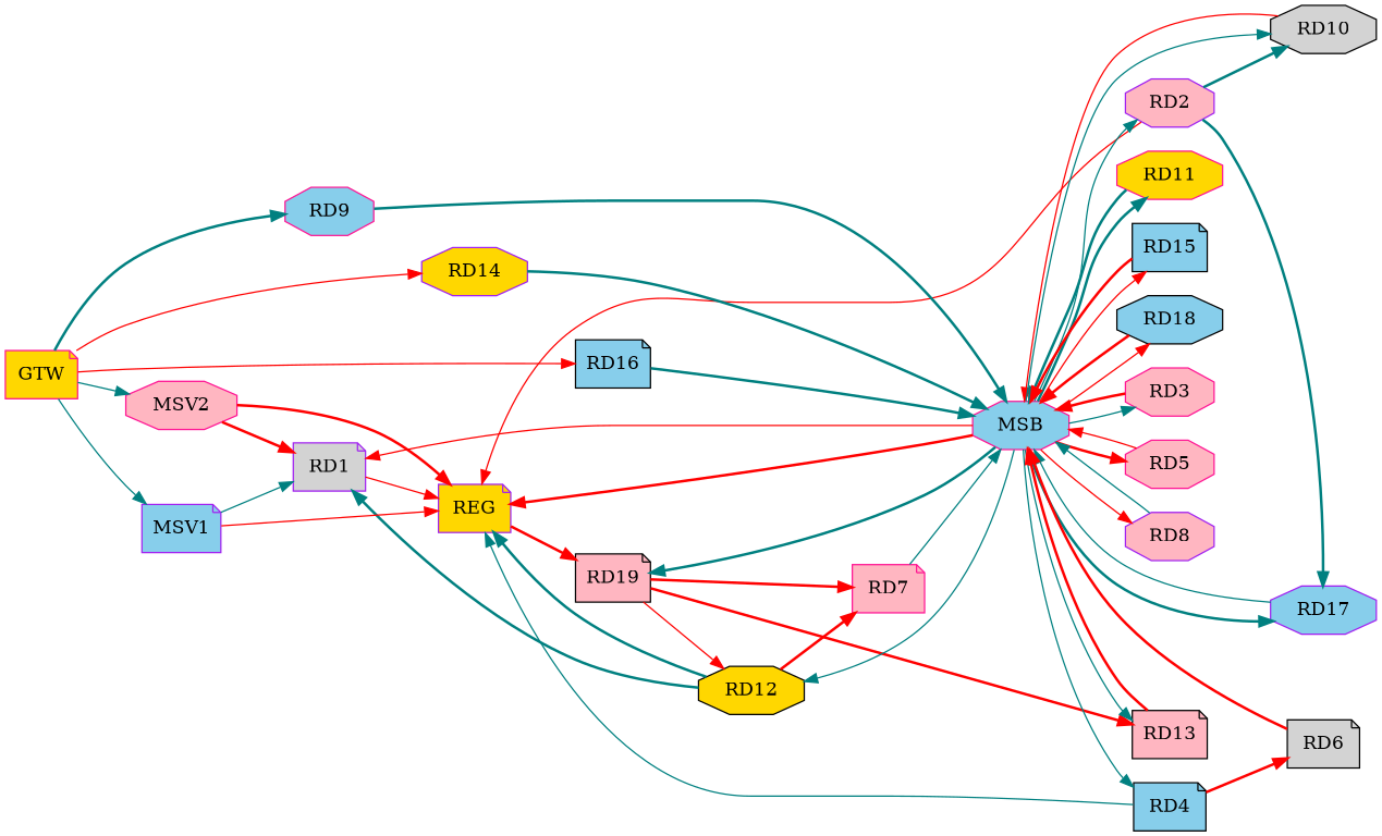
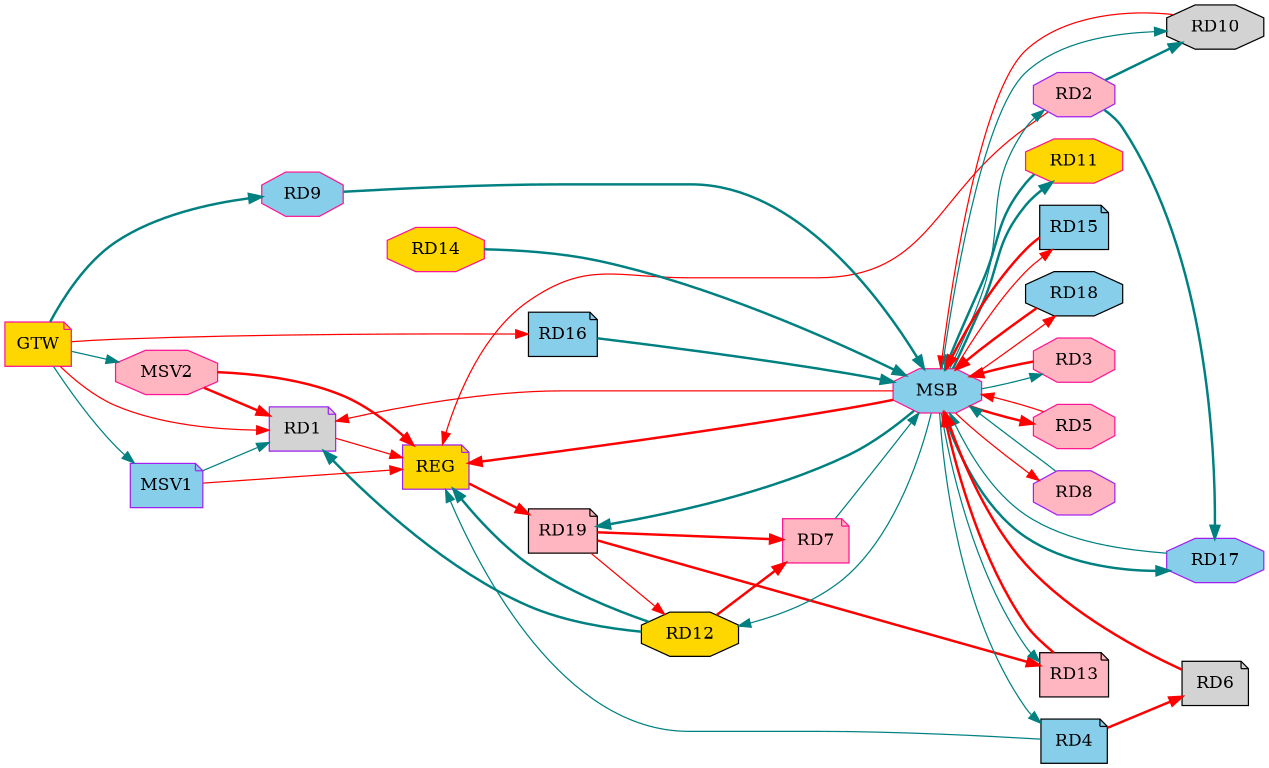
  strict digraph {
    rankdir=LR
    node [color=black fillcolor=lightpink shape=octagon style=filled]
    edge [color=red style=bold]
    n1 [color=purple fillcolor=lightgrey label=RD1 shape=note]
    n2 [color=purple fillcolor=gold label=REG shape=note]
    n3 [label=RD19 shape=note]
    n4 [color=purple label=RD2]
    n5 [fillcolor=lightgrey label=RD10]
    n6 [color=purple fillcolor=skyblue label=RD17]
    n7 [color=deeppink fillcolor=skyblue label=MSB]
    n8 [color=deeppink label=RD3]
    n9 [fillcolor=skyblue label=RD4 shape=note]
    n10 [color=deeppink label=RD5]
    n11 [color=purple label=RD8]
    n12 [color=deeppink fillcolor=gold label=RD11]
    n13 [fillcolor=gold label=RD12]
    n14 [label=RD13 shape=note]
    n15 [fillcolor=skyblue label=RD15 shape=note]
    n16 [fillcolor=skyblue label=RD18]
    n17 [fillcolor=lightgrey label=RD6 shape=note]
    n18 [color=deeppink label=RD7 shape=note]
    n19 [color=deeppink fillcolor=skyblue label=RD9]
-   n20 [color=purple fillcolor=gold label=RD14]
+   n20 [color=deeppink fillcolor=gold label=RD14]
    n21 [fillcolor=skyblue label=RD16 shape=note]
    n22 [color=deeppink fillcolor=gold label=GTW shape=note]
    n23 [color=purple fillcolor=skyblue label=MSV1 shape=note]
    n24 [color=deeppink label=MSV2]
    n1 -> n2 [style=solid]
    n2 -> n3
    n3 -> n13 [style=solid]
    n3 -> n14
    n3 -> n18
    n4 -> n2 [style=solid]
    n4 -> n5 [color=teal]
    n4 -> n6 [color=teal]
    n5 -> n7 [style=solid]
    n6 -> n7 [color=teal style=solid]
    n7 -> n1 [style=solid]
    n7 -> n2
    n7 -> n3 [color=teal]
    n7 -> n4 [color=teal style=solid]
    n7 -> n5 [color=teal style=solid]
    n7 -> n6 [color=teal]
    n7 -> n8 [color=teal style=solid]
    n7 -> n9 [color=teal style=solid]
    n7 -> n10
    n7 -> n11 [style=solid]
    n7 -> n12 [color=teal]
    n7 -> n13 [color=teal style=solid]
    n7 -> n14 [color=teal style=solid]
    n7 -> n15 [style=solid]
    n7 -> n16 [style=solid]
    n8 -> n7
    n9 -> n2 [color=teal style=solid]
    n9 -> n17
    n10 -> n7 [style=solid]
    n11 -> n7 [color=teal style=solid]
    n12 -> n7 [color=teal]
    n13 -> n1 [color=teal]
    n13 -> n2 [color=teal]
    n13 -> n18
    n14 -> n7
    n15 -> n7
    n16 -> n7
    n17 -> n7
    n18 -> n7 [color=teal style=solid]
    n19 -> n7 [color=teal]
    n20 -> n7 [color=teal]
    n21 -> n7 [color=teal]
    n22 -> n19 [color=teal]
-   n22 -> n20 [style=solid]
+   n22 -> n1 [style=solid]
    n22 -> n21 [style=solid]
    n22 -> n23 [color=teal style=solid]
    n22 -> n24 [color=teal style=solid]
    n23 -> n1 [color=teal style=solid]
    n23 -> n2 [style=solid]
    n24 -> n1
    n24 -> n2
  }
